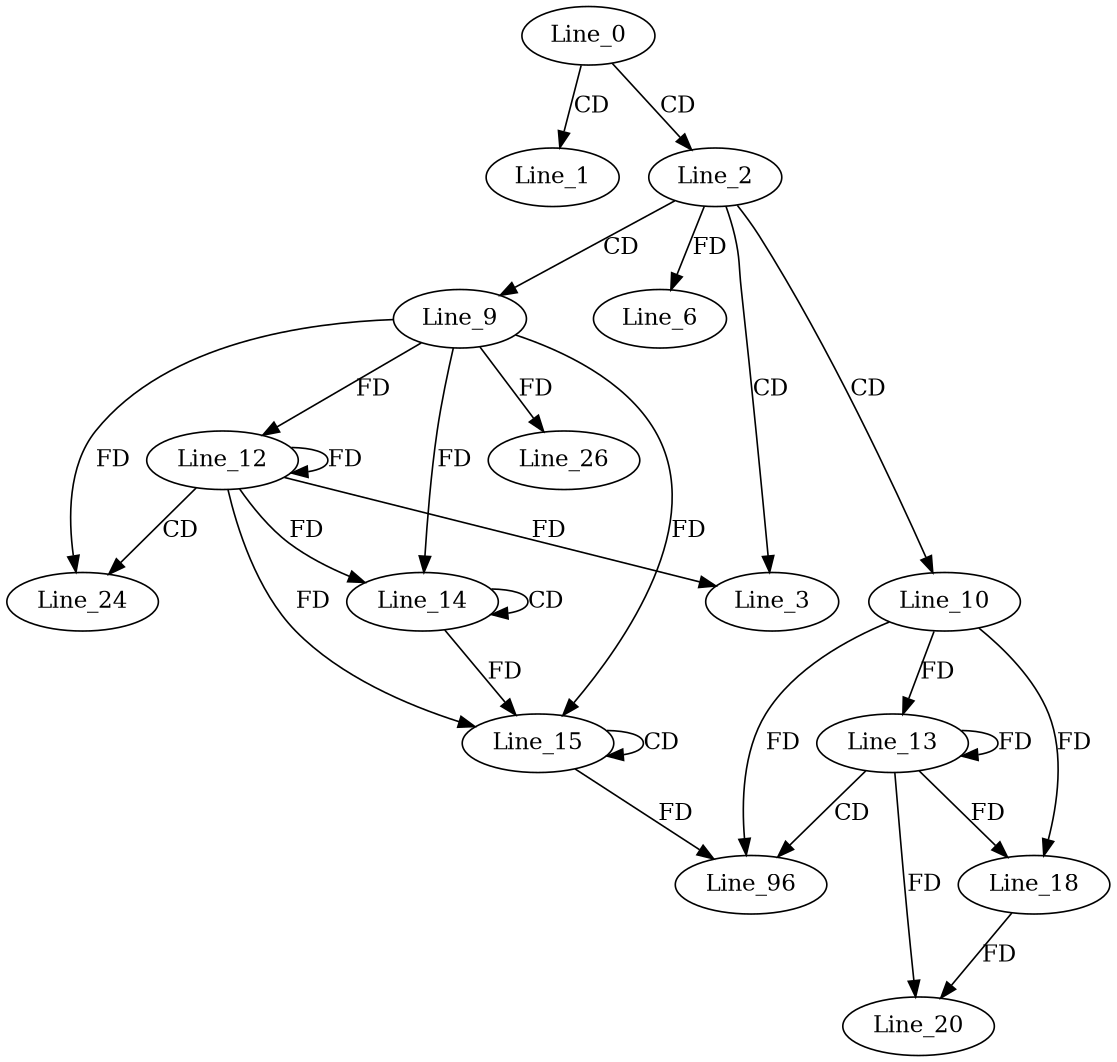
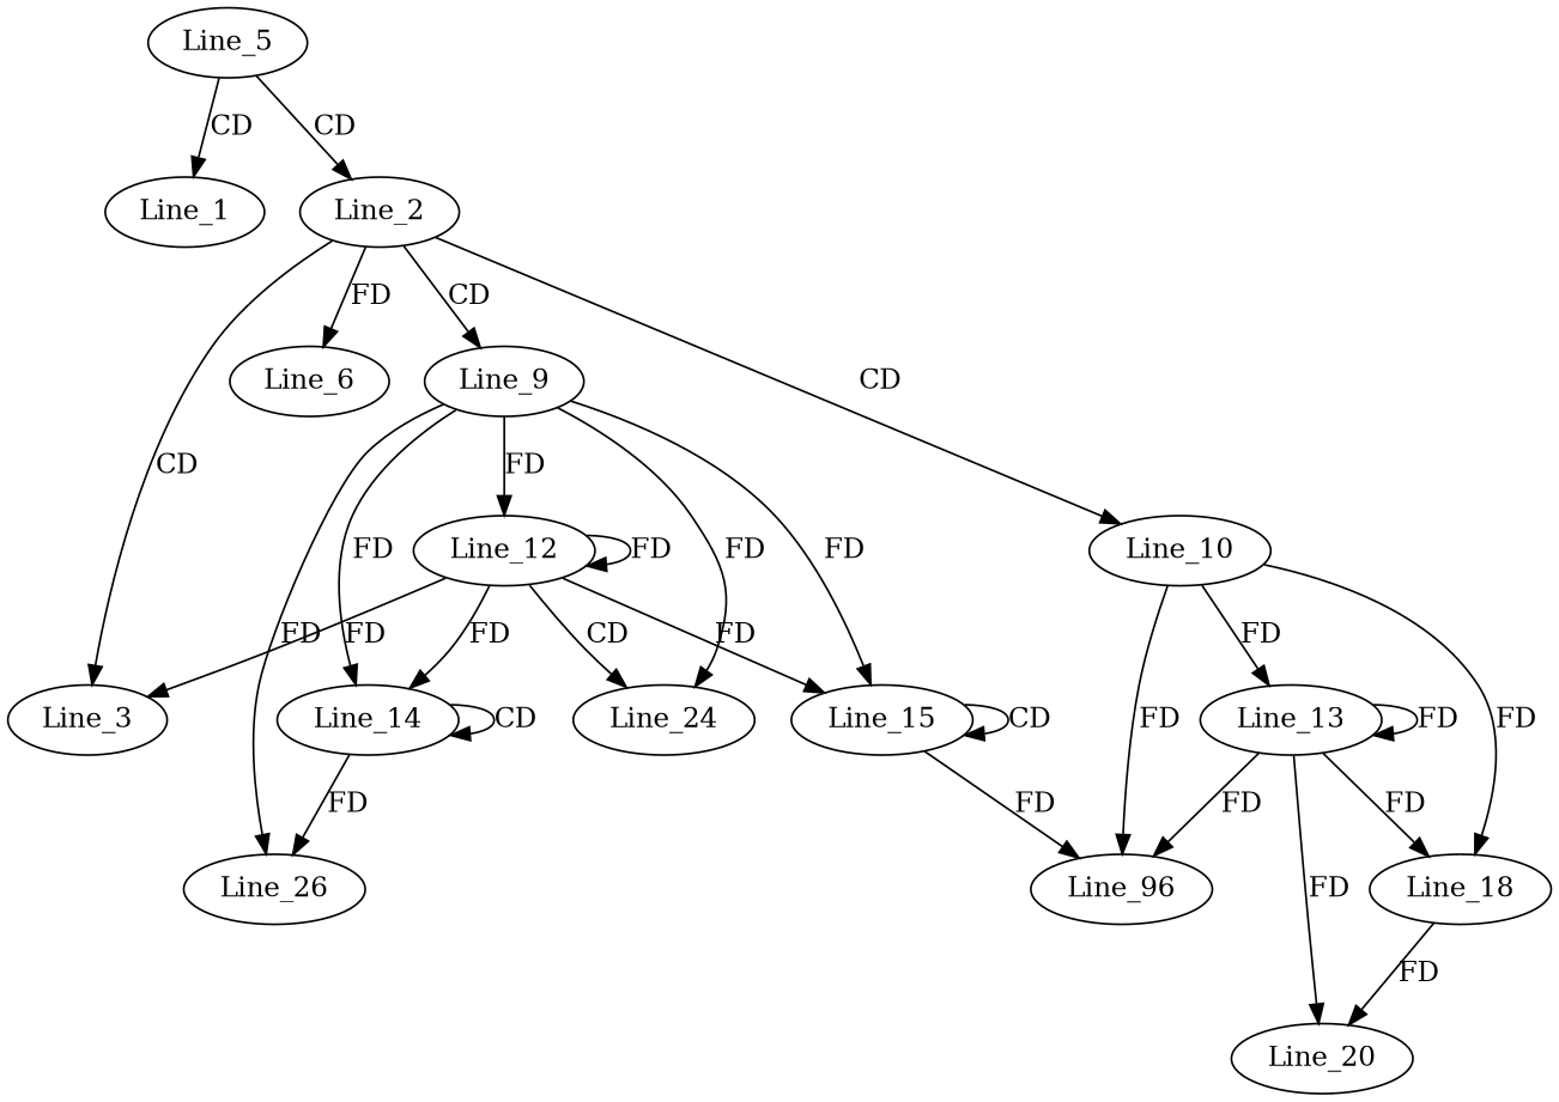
  digraph {
-   Line_0
+   Line_0 [label=Line_5]
    Line_1
    Line_2
    Line_3
    Line_6
    Line_9
    Line_10
    Line_12
    Line_14
    Line_15
    Line_24
    Line_26
    Line_13
    n14 [label=Line_96]
    Line_18
    Line_20
    Line_0 -> Line_1 [label=CD]
    Line_0 -> Line_2 [label=CD]
    Line_2 -> Line_3 [label=CD]
    Line_2 -> Line_6 [label=FD]
    Line_2 -> Line_9 [label=CD]
    Line_2 -> Line_10 [label=CD]
    Line_9 -> Line_12 [label=FD]
    Line_9 -> Line_14 [label=FD]
    Line_9 -> Line_15 [label=FD]
    Line_9 -> Line_24 [label=FD]
    Line_9 -> Line_26 [label=FD]
    Line_10 -> Line_13 [label=FD]
    Line_10 -> n14 [label=FD]
    Line_10 -> Line_18 [label=FD]
    Line_12 -> Line_3 [label=FD]
    Line_12 -> Line_12 [label=FD]
    Line_12 -> Line_14 [label=FD]
    Line_12 -> Line_15 [label=FD]
    Line_12 -> Line_24 [label=CD]
    Line_14 -> Line_14 [label=CD]
-   Line_14 -> Line_15 [label=FD]
+   Line_14 -> Line_26 [label=FD]
    Line_15 -> Line_15 [label=CD]
    Line_15 -> n14 [label=FD]
    Line_13 -> Line_13 [label=FD]
-   Line_13 -> n14 [label=CD]
+   Line_13 -> n14 [label=FD]
    Line_13 -> Line_18 [label=FD]
    Line_13 -> Line_20 [label=FD]
    Line_18 -> Line_20 [label=FD]
  }
